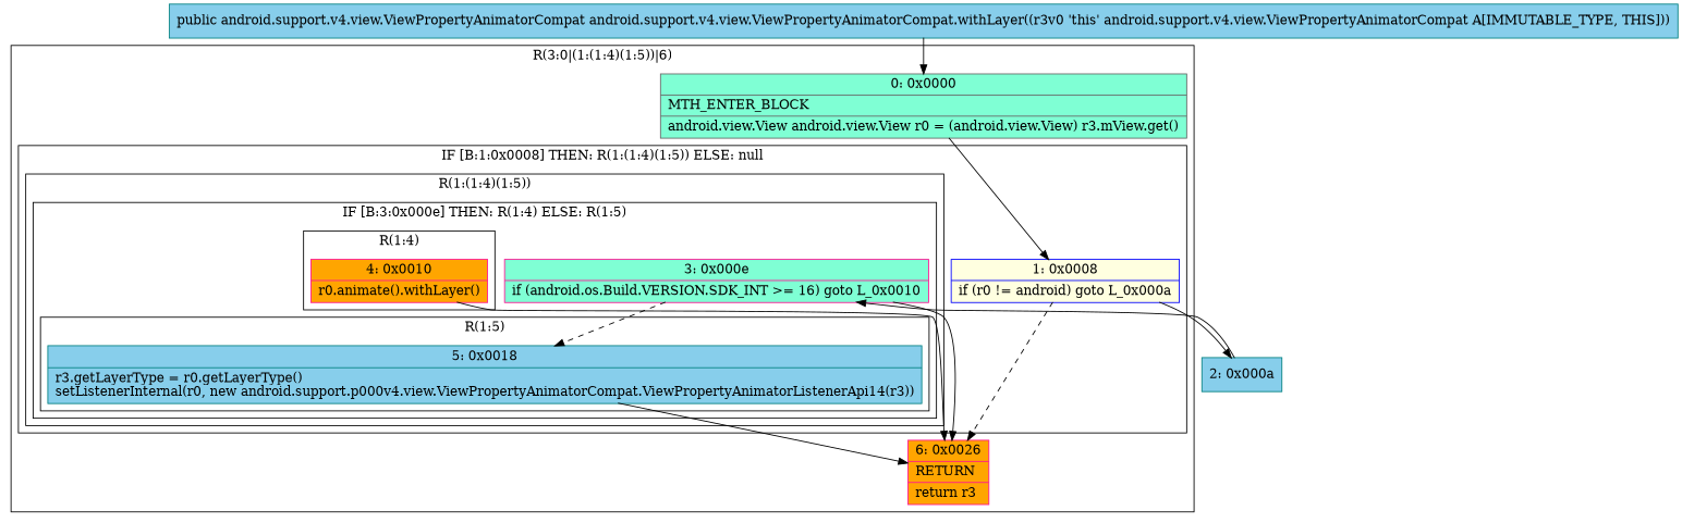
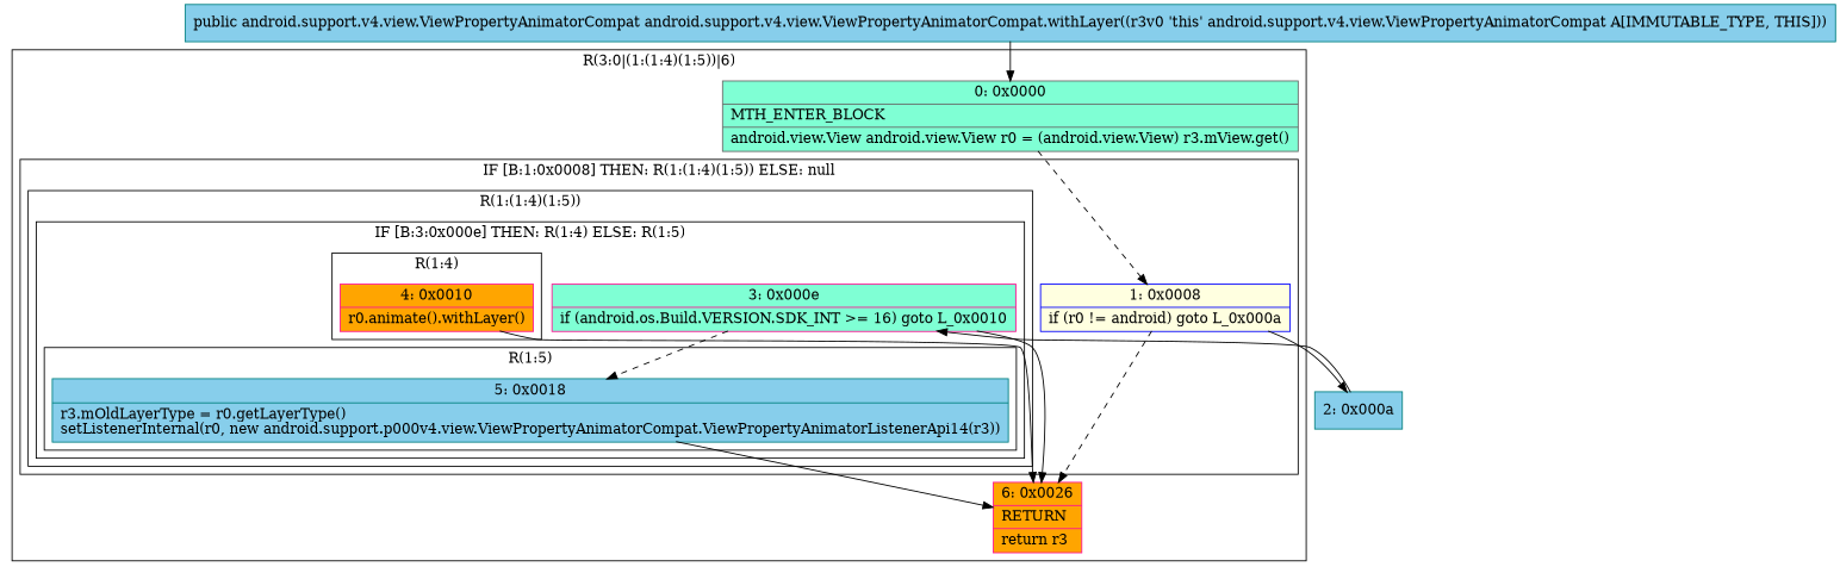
  digraph {
    node [color=deeppink fillcolor=skyblue shape=record style=filled]
    n1 [fillcolor=orange label="{4\:\ 0x0010|r0.animate().withLayer()\l}"]
-   n2 [color=teal label="{5\:\ 0x0018|r3.getLayerType = r0.getLayerType()\lsetListenerInternal(r0, new android.support.p000v4.view.ViewPropertyAnimatorCompat.ViewPropertyAnimatorListenerApi14(r3))\l}"]
+   n2 [color=teal label="{5\:\ 0x0018|r3.mOldLayerType = r0.getLayerType()\lsetListenerInternal(r0, new android.support.p000v4.view.ViewPropertyAnimatorCompat.ViewPropertyAnimatorListenerApi14(r3))\l}"]
    n3 [fillcolor=aquamarine label="{3\:\ 0x000e|if (android.os.Build.VERSION.SDK_INT \>= 16) goto L_0x0010\l}"]
    n4 [color=blue fillcolor=lightyellow label="{1\:\ 0x0008|if (r0 != android) goto L_0x000a\l}"]
    n5 [color=gray40 fillcolor=aquamarine label="{0\:\ 0x0000|MTH_ENTER_BLOCK\l|android.view.View android.view.View r0 = (android.view.View) r3.mView.get()\l}"]
    n6 [fillcolor=orange label="{6\:\ 0x0026|RETURN\l|return r3\l}"]
    n7 [color=teal label="{2\:\ 0x000a}"]
    n8 [color=teal label="{public android.support.v4.view.ViewPropertyAnimatorCompat android.support.v4.view.ViewPropertyAnimatorCompat.withLayer((r3v0 'this' android.support.v4.view.ViewPropertyAnimatorCompat A[IMMUTABLE_TYPE, THIS])) }"]
    subgraph cluster_1 {
      label="R(3:0|(1:(1:4)(1:5))|6)"
      n5
      n6
      subgraph cluster_2 {
        label="IF [B:1:0x0008] THEN: R(1:(1:4)(1:5)) ELSE: null"
        n4
        subgraph cluster_3 {
          label="R(1:(1:4)(1:5))"
          subgraph cluster_4 {
            label="IF [B:3:0x000e] THEN: R(1:4) ELSE: R(1:5)"
            n3
            subgraph cluster_5 {
              label="R(1:4)"
              n1
            }
            subgraph cluster_6 {
              label="R(1:5)"
              n2
            }
          }
        }
      }
    }
    n1 -> n6
    n2 -> n6
    n3 -> n2 [style=dashed]
    n3 -> n6
    n4 -> n6 [style=dashed]
    n4 -> n7
-   n5 -> n4
+   n5 -> n4 [style=dashed]
    n7 -> n3
    n8 -> n5
  }
